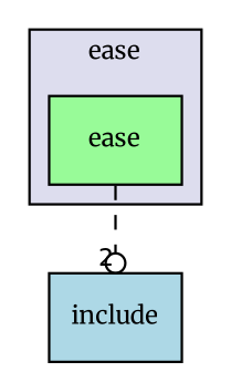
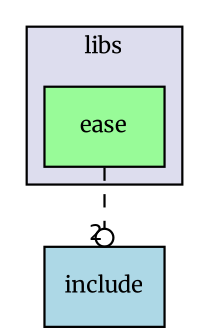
  digraph {
    compound=true
    fontname=Merriweather
    node [fontname=Merriweather fontsize=10 shape=box style=filled]
    n1 [fillcolor=palegreen label=ease pencolor=black]
    n2 [label=include fillcolor=lightblue]
    subgraph cluster_1 {
      bgcolor="#ddddee"
      fontsize=10
-     label=ease
+     label=libs
      pencolor=black
      n1
    }
    n1 -> n2 [headlabel=2 labeldistance=1.5 labelfontname=Helvetica labelfontsize=10 style=dashed arrowhead=odot fontname=Merriweather]
  }
